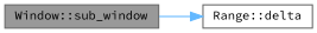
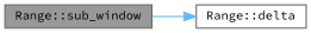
  digraph {
    rankdir=LR
    fontname="Source Code Pro"
    node [fontname="Source Code Pro" fontsize=10 shape=box style=filled]
-   n1 [color=gray40 fillcolor=grey60 fontcolor=black height=0.2 label="Window::sub_window" width=0.4]
+   n1 [color=gray40 fillcolor=grey60 fontcolor=black height=0.2 label="Range::sub_window" width=0.4]
    n2 [color=grey40 fillcolor=white height=0.2 label="Range::delta" width=0.4]
    n1 -> n2 [color=steelblue1 fontname="Source Code Pro" fontsize=10 labelfontname=Helvetica labelfontsize=10 style=solid]
  }
